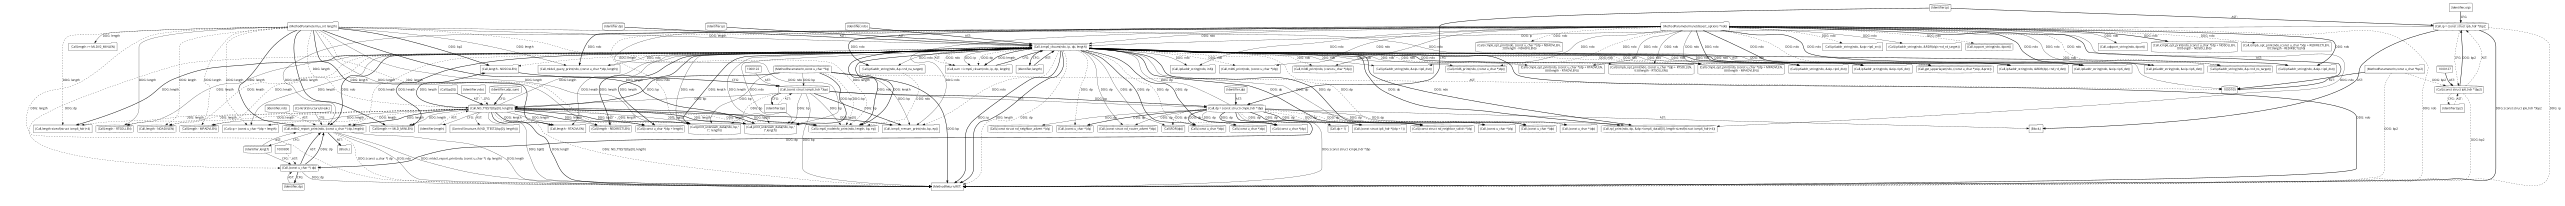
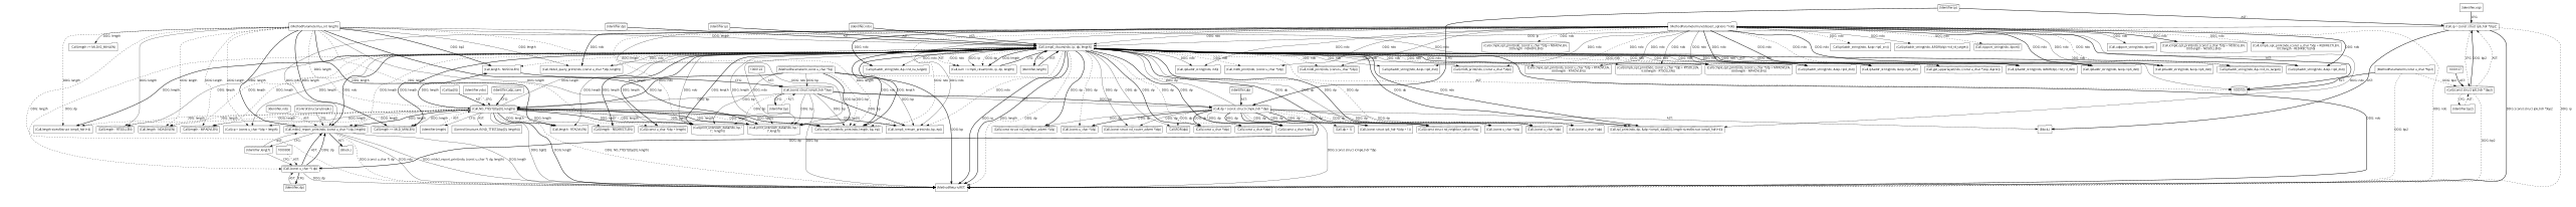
  digraph {
    fontname="Open Sans"
    node [fontname="Open Sans" shape=cylinder]
    edge [fontname="Open Sans" style=bold]
    n1 [label="(Call,mldv2_report_print(ndo, (const u_char *) dp, length))"]
    n2 [label="(Identifier,length)"]
    n3 [label="(Block,)" shape=folder]
    n4 [label="(MethodReturn,RET)" shape=folder]
    n5 [label="(Call,(const u_char *) dp)"]
    n6 [label="(Call,icmp6_cksum(ndo, ip, dp, length))"]
    n7 [label="(Call,icmp6_rrenum_print(ndo, bp, ep))" shape=folder]
    n8 [label="(Call,cp = (const u_char *)dp + length)" shape=folder]
    n9 [label="(Call,ip6addr_string(ndo, &oip->ip6_dst))" shape=folder]
    n10 [label="(Call,ip6addr_string(ndo, &p->nd_ns_target))"]
    n11 [label="(Call,ip6addr_string(ndo, &oip->ip6_dst))" shape=folder]
    n12 [label="(Call,(const u_char *)dp)"]
    n13 [label="(Call,ip6addr_string(ndo, in6))" shape=folder]
    n14 [label="(Call,(const u_char *)dp)" shape=folder]
    n15 [label="(Call,mld6_print(ndo, (const u_char *)dp))" shape=folder]
    n16 [label="(Call,rpl_print(ndo, dp, &dp->icmp6_data8[0], length-sizeof(struct icmp6_hdr)+4))"]
    n17 [label="(Call,(const u_char *)dp + length)"]
    n18 [label="(Call,mld6_print(ndo, (const u_char *)dp))"]
    n19 [label="(Call,ip6addr_string(ndo, &oip->ip6_dst))" shape=folder]
    n20 [label="(Call,mld6_print(ndo, (const u_char *)dp))"]
    n21 [label="(Call,ip6addr_string(ndo, &p->nd_na_target))" shape=folder]
    n22 [label="(Call,length - MPADVLEN)"]
    n23 [label="(Call,icmp6_opt_print(ndo, (const u_char *)dp + RTSOLLEN,\n\t\t\t\t\tlength - RTSOLLEN))"]
    n24 [label="(Call,length-sizeof(struct icmp6_hdr)+4)" shape=folder]
    n25 [label="(Call,(const struct nd_neighbor_advert *)dp)"]
    n26 [label="(Call,ip6addr_string(ndo, &oip->ip6_dst))" shape=folder]
    n27 [label="(Call,ip6addr_string(ndo, &oip->ip6_dst))" shape=folder]
    n28 [label="(Call,RDR(dp))"]
    n29 [label="(Call,(const u_char *)dp)"]
    n30 [label="(Call,(const u_char *)dp)" shape=folder]
    n31 [label="(Call,get_upperlayer(ndo, (const u_char *)oip, &prot))"]
    n32 [label="(Call,(const u_char *)dp)"]
    n33 [label="(Call,ip6addr_string(ndo, &RDR(dp)->nd_rd_dst))" shape=folder]
    n34 [label="(Call,length - RTSOLLEN)"]
    n35 [label="(Call,(const struct nd_router_advert *)dp)"]
    n36 [label="(Call,sum = icmp6_cksum(ndo, ip, dp, length))" shape=folder]
    n37 [label="(Call,(const struct nd_neighbor_solicit *)dp)"]
    n38 [label="(Call,ip6addr_string(ndo, &oip->ip6_dst))" shape=folder]
    n39 [label="(Call,length == MLD_MINLEN)"]
    n40 [label="(Call,mldv2_query_print(ndo, (const u_char *)dp, length))" shape=folder]
    n41 [label="(Call,length - RTADVLEN)" shape=folder]
    n42 [label="(Call,length - REDIRECTLEN)"]
    n43 [label="(Call,icmp6_opt_print(ndo, (const u_char *)dp + RTADVLEN,\n\t\t\t\t\tlength - RTADVLEN))" shape=folder]
    n44 [label="(Identifier,length)" shape=folder]
    n45 [label="(Call,length - NDADVLEN)"]
    n46 [label="(Call,length - NDSOLLEN)" shape=folder]
    n47 [label="(Call,(const u_char *)dp)" shape=folder]
    n48 [label="(Call,icmp6_nodeinfo_print(ndo, length, bp, ep))"]
    n49 [label="(Call,icmp6_opt_print(ndo, (const u_char *)dp + MPADVLEN,\n\t\t\t\t\tlength - MPADVLEN))"]
    n50 [label="(Call,print_unknown_data(ndo, bp,\"\n\t\", length))"]
    n51 [label="(Call,(const u_char *)dp)"]
    n52 [label="(Call,print_unknown_data(ndo, bp,\"\n\t\",length))"]
    n53 [label="(Identifier,dp)"]
    n54 [label="(Call,(const struct icmp6_hdr *)bp)"]
    n55 [label="(MethodParameterIn,netdissect_options *ndo)" shape=folder]
    n56 [label="(Call,icmp6_opt_print(ndo, (const u_char *)dp + NDADVLEN,\n\t\t\t\t\tlength - NDADVLEN))"]
    n57 [label="(Call,ip6addr_string(ndo, &oip->ip6_src))" shape=folder]
    n58 [label="(Call,ip6addr_string(ndo, &RDR(dp)->nd_rd_target))" shape=folder]
    n59 [label="(Call,tcpport_string(ndo, dport))"]
    n60 [label="(Call,udpport_string(ndo, dport))" shape=folder]
    n61 [label="(Call,icmp6_opt_print(ndo, (const u_char *)dp + NDSOLLEN,\n\t\t\t\t\tlength - NDSOLLEN))"]
    n62 [label="(Call,icmp6_opt_print(ndo, (const u_char *)dp + REDIRECTLEN,\n\t\t\t\t\tlength - REDIRECTLEN))" shape=folder]
    1000105
    n64 [label="(Call,ip = (const struct ip6_hdr *)bp2)"]
    n65 [label="(Call,(const struct ip6_hdr *)bp2)"]
    n66 [label="(Block,)" shape=folder]
    n67 [label="(Identifier,bp2)" shape=folder]
    n68 [label="(MethodParameterIn,const u_char *bp2)" shape=folder]
    n69 [label="(Call,dp = (const struct icmp6_hdr *)bp)"]
    n70 [label="(Call,(const struct ip6_hdr *)(dp + 1))" shape=folder]
    n71 [label="(Call,dp + 1)"]
    n72 [label="(Call,ND_TTEST2(bp[0], length))"]
    n73 [label="(Identifier,bp)" shape=folder]
    n74 [label="(Identifier,length)" shape=folder]
    n75 [label="(ControlStructure,if (ND_TTEST2(bp[0], length)))" shape=folder]
    n76 [label="(MethodParameterIn,const u_char *bp)"]
    n77 [label="(MethodParameterIn,u_int length)" shape=folder]
    n78 [label="(Call,length >= MLDV2_MINLEN)" shape=folder]
    n79 [label="(Identifier,udp_sum)"]
    n80 [label="(Identifier,ip)"]
    n81 [label="(Identifier,ndo)"]
    n82 [label="(Identifier,dp)"]
    n83 [label="(Call,bp[0])" shape=folder]
    n84 [label="(Identifier,oip)" shape=folder]
    n85 [label="(Identifier,ndo)"]
    n86 [label="(Identifier,dp)"]
    n87 [label="(Identifier,ndo)" shape=folder]
    n88 [label="(ControlStructure,break;)"]
    n89 [label="(Identifier,ip)"]
    1000127
    1000122
    1000800 [shape=folder]
    n1 -> n2 [label="CFG: " style=solid]
    n1 -> n3 [label="AST: "]
    n1 -> n4 [label="DDG: length" style=solid]
    n1 -> n4 [label="DDG: (const u_char *) dp" style=dashed]
    n1 -> n4 [label="DDG: ndo" style=solid]
    n1 -> n4 [label="DDG: mldv2_report_print(ndo, (const u_char *) dp, length)" style=solid]
    n2 -> n1 [label="AST: " style=solid]
    n2 -> n5 [label="CFG: " style=solid]
    n5 -> n1 [label="AST: "]
    n5 -> n1 [label="DDG: dp"]
    n5 -> n4 [label="DDG: dp" style=solid]
    n5 -> n53 [label="CFG: "]
    n6 -> n1 [label="DDG: ndo"]
    n6 -> n1 [label="DDG: length" style=dashed]
    n6 -> n4 [label="DDG: ndo"]
    n6 -> n4 [label="DDG: ip"]
    n6 -> n4 [label="DDG: length"]
    n6 -> n4 [label="DDG: dp" style=dashed]
    n6 -> n5 [label="DDG: dp" style=dashed]
    n6 -> n7 [label="DDG: ndo" style=dashed]
    n6 -> n8 [label="DDG: length" style=solid]
    n6 -> n9 [label="DDG: ndo"]
    n6 -> n10 [label="DDG: ndo" style=solid]
    n6 -> n11 [label="DDG: ndo"]
    n6 -> n12 [label="DDG: dp"]
    n6 -> n13 [label="DDG: ndo" style=solid]
    n6 -> n14 [label="DDG: dp" style=dashed]
    n6 -> n15 [label="DDG: ndo" style=dashed]
    n6 -> n16 [label="DDG: ndo"]
    n6 -> n16 [label="DDG: dp"]
    n6 -> n17 [label="DDG: length"]
    n6 -> n18 [label="DDG: ndo" style=dashed]
    n6 -> n19 [label="DDG: ndo" style=solid]
    n6 -> n20 [label="DDG: ndo" style=solid]
    n6 -> n21 [label="DDG: ndo" style=solid]
    n6 -> n22 [label="DDG: length" style=dashed]
    n6 -> n23 [label="DDG: ndo" style=dashed]
    n6 -> n24 [label="DDG: length"]
+   n6 -> n25 [label="DDG: dp"]
    n6 -> n26 [label="DDG: ndo" style=dashed]
    n6 -> n27 [label="DDG: ndo" style=dashed]
    n6 -> n28 [label="DDG: dp" style=solid]
    n6 -> n29 [label="DDG: dp" style=dashed]
    n6 -> n30 [label="DDG: dp"]
    n6 -> n31 [label="DDG: ndo" style=solid]
    n6 -> n32 [label="DDG: dp" style=dashed]
    n6 -> n33 [label="DDG: ndo" style=solid]
    n6 -> n34 [label="DDG: length" style=solid]
    n6 -> n35 [label="DDG: dp" style=solid]
    n6 -> n36 [label="AST: " style=dashed]
    n6 -> n36 [label="DDG: ndo" style=dashed]
    n6 -> n36 [label="DDG: ip" style=solid]
    n6 -> n36 [label="DDG: dp" style=dashed]
    n6 -> n36 [label="DDG: length"]
    n6 -> n37 [label="DDG: dp"]
    n6 -> n38 [label="DDG: ndo"]
    n6 -> n39 [label="DDG: length"]
    n6 -> n40 [label="DDG: ndo" style=solid]
    n6 -> n41 [label="DDG: length" style=solid]
    n6 -> n42 [label="DDG: length"]
    n6 -> n43 [label="DDG: ndo" style=solid]
    n6 -> n44 [label="CFG: "]
    n6 -> n45 [label="DDG: length" style=dashed]
    n6 -> n46 [label="DDG: length" style=dashed]
    n6 -> n47 [label="DDG: dp" style=solid]
    n6 -> n48 [label="DDG: ndo"]
    n6 -> n48 [label="DDG: length"]
    n6 -> n49 [label="DDG: ndo"]
    n6 -> n50 [label="DDG: ndo" style=solid]
    n6 -> n50 [label="DDG: length"]
    n6 -> n51 [label="DDG: dp"]
    n6 -> n52 [label="DDG: ndo" style=solid]
    n6 -> n52 [label="DDG: length" style=solid]
    n36 -> n6 [label="CFG: "]
    n44 -> n6 [label="AST: "]
    n46 -> n54 [label="CFG: "]
    n53 -> n5 [label="AST: " style=solid]
    n54 -> n4 [label="DDG: bp" style=solid]
    n54 -> n7 [label="DDG: bp"]
    n54 -> n48 [label="DDG: bp" style=solid]
    n54 -> n50 [label="DDG: bp" style=dashed]
    n54 -> n52 [label="DDG: bp" style=solid]
    n54 -> n69 [label="AST: " style=solid]
    n54 -> n69 [label="DDG: bp"]
    n54 -> n72 [label="DDG: bp" style=solid]
    n54 -> n73 [label="CFG: "]
    n55 -> n1 [label="DDG: ndo" style=solid]
    n55 -> n4 [label="DDG: ndo" style=dashed]
    n55 -> n6 [label="DDG: ndo" style=solid]
    n55 -> n7 [label="DDG: ndo" style=solid]
    n55 -> n9 [label="DDG: ndo" style=solid]
    n55 -> n10 [label="DDG: ndo" style=dashed]
    n55 -> n11 [label="DDG: ndo"]
    n55 -> n13 [label="DDG: ndo" style=solid]
    n55 -> n15 [label="DDG: ndo" style=solid]
    n55 -> n16 [label="DDG: ndo" style=solid]
    n55 -> n18 [label="DDG: ndo" style=solid]
    n55 -> n19 [label="DDG: ndo" style=solid]
    n55 -> n20 [label="DDG: ndo" style=dashed]
    n55 -> n21 [label="DDG: ndo"]
    n55 -> n23 [label="DDG: ndo" style=solid]
    n55 -> n26 [label="DDG: ndo"]
    n55 -> n27 [label="DDG: ndo"]
    n55 -> n31 [label="DDG: ndo" style=dashed]
    n55 -> n33 [label="DDG: ndo"]
    n55 -> n38 [label="DDG: ndo"]
    n55 -> n40 [label="DDG: ndo"]
    n55 -> n43 [label="DDG: ndo" style=solid]
-   n21 -> n48 [label="DDG: ndo" style=dashed]
+   n55 -> n48 [label="DDG: ndo" style=dashed]
    n55 -> n49 [label="DDG: ndo" style=solid]
    n55 -> n50 [label="DDG: ndo" style=dashed]
    n55 -> n52 [label="DDG: ndo" style=solid]
    n55 -> n56 [label="DDG: ndo" style=dashed]
    n55 -> n57 [label="DDG: ndo" style=dashed]
    n55 -> n58 [label="DDG: ndo" style=solid]
    n55 -> n59 [label="DDG: ndo" style=dashed]
    n55 -> n60 [label="DDG: ndo" style=solid]
    n55 -> n61 [label="DDG: ndo"]
    n55 -> n62 [label="DDG: ndo" style=dashed]
    n55 -> 1000105 [label="AST: "]
    n64 -> n4 [label="DDG: (const struct ip6_hdr *)bp2"]
    n64 -> n4 [label="DDG: ip" style=dashed]
    n64 -> n6 [label="DDG: ip" style=solid]
    n64 -> n65 [label="CFG: " style=dashed]
    n64 -> n66 [label="AST: "]
    n65 -> n4 [label="DDG: bp2" style=dashed]
    n65 -> n64 [label="AST: " style=dashed]
    n65 -> n64 [label="DDG: bp2"]
    n65 -> n67 [label="CFG: " style=dashed]
    n67 -> n65 [label="AST: " style=dashed]
    n68 -> n4 [label="DDG: bp2" style=dashed]
    n68 -> 1000105 [label="AST: "]
    n68 -> n65 [label="DDG: bp2" style=dashed]
    n69 -> n4 [label="DDG: (const struct icmp6_hdr *)bp" style=solid]
    n69 -> n5 [label="DDG: dp"]
    n69 -> n6 [label="DDG: dp" style=solid]
    n69 -> n12 [label="DDG: dp"]
    n69 -> n14 [label="DDG: dp" style=solid]
    n69 -> n16 [label="DDG: dp" style=solid]
    n69 -> n25 [label="DDG: dp" style=solid]
    n69 -> n28 [label="DDG: dp" style=dashed]
    n69 -> n29 [label="DDG: dp" style=solid]
    n69 -> n30 [label="DDG: dp"]
    n69 -> n32 [label="DDG: dp"]
    n69 -> n35 [label="DDG: dp" style=solid]
    n69 -> n37 [label="DDG: dp"]
    n69 -> n47 [label="DDG: dp" style=dashed]
    n69 -> n51 [label="DDG: dp" style=dashed]
    n69 -> n66 [label="AST: " style=solid]
    n69 -> n70 [label="DDG: dp"]
    n69 -> n71 [label="DDG: dp" style=dashed]
    n72 -> n1 [label="DDG: length"]
    n72 -> n4 [label="DDG: bp[0]" style=solid]
    n72 -> n4 [label="DDG: length"]
    n72 -> n4 [label="DDG: ND_TTEST2(bp[0], length)" style=dashed]
    n72 -> n6 [label="DDG: length" style=solid]
    n72 -> n7 [label="DDG: bp[0]"]
    n72 -> n8 [label="DDG: length" style=dashed]
-   n72 -> n17 [label="DDG: length"]
    n72 -> n22 [label="DDG: length" style=solid]
    n72 -> n24 [label="DDG: length" style=dashed]
    n72 -> n34 [label="DDG: length" style=dashed]
    n72 -> n39 [label="DDG: length" style=solid]
    n72 -> n41 [label="DDG: length"]
    n72 -> n42 [label="DDG: length" style=solid]
    n72 -> n45 [label="DDG: length" style=dashed]
    n72 -> n46 [label="DDG: length"]
    n72 -> n48 [label="DDG: length" style=dashed]
    n72 -> n48 [label="DDG: bp[0]"]
    n72 -> n50 [label="DDG: bp[0]"]
    n72 -> n50 [label="DDG: length" style=dashed]
    n72 -> n52 [label="DDG: bp[0]" style=solid]
    n72 -> n52 [label="DDG: length"]
    n72 -> n74 [label="CFG: " style=solid]
    n72 -> n75 [label="AST: " style=solid]
    n73 -> n54 [label="AST: " style=dashed]
    n74 -> n72 [label="AST: " style=dashed]
    n76 -> n4 [label="DDG: bp"]
    n76 -> n7 [label="DDG: bp" style=solid]
    n76 -> n48 [label="DDG: bp" style=dashed]
    n76 -> n50 [label="DDG: bp" style=solid]
    n76 -> n52 [label="DDG: bp"]
    n76 -> n54 [label="DDG: bp" style=solid]
    n76 -> 1000105 [label="AST: " style=dashed]
    n76 -> n72 [label="DDG: bp"]
    n77 -> n1 [label="DDG: length"]
    n77 -> n4 [label="DDG: length" style=dashed]
    n77 -> n6 [label="DDG: length" style=solid]
    n77 -> n8 [label="DDG: length" style=dashed]
    n77 -> n17 [label="DDG: length" style=dashed]
    n77 -> n22 [label="DDG: length" style=dashed]
    n77 -> n24 [label="DDG: length" style=dashed]
    n77 -> n34 [label="DDG: length" style=solid]
    n77 -> n39 [label="DDG: length"]
    n77 -> n40 [label="DDG: length" style=solid]
    n77 -> n41 [label="DDG: length"]
-   n77 -> n42 [label="DDG: length" style=solid]
    n77 -> n45 [label="DDG: length" style=dashed]
    n77 -> n46 [label="DDG: bp2"]
    n77 -> n48 [label="DDG: length" style=dashed]
    n77 -> n50 [label="DDG: length" style=solid]
    n77 -> n52 [label="DDG: length"]
    n77 -> 1000105 [label="AST: " style=solid]
    n77 -> n72 [label="DDG: length" style=dashed]
    n77 -> n78 [label="DDG: length" style=solid]
    n79 -> n72 [label="CFG: "]
    n80 -> n64 [label="AST: "]
    n80 -> n69 [label="CFG: "]
    n81 -> n6 [label="AST: "]
    n82 -> n6 [label="AST: "]
    n83 -> n72 [label="AST: "]
    n84 -> n64 [label="CFG: "]
    n85 -> n1 [label="AST: " style=dashed]
    n86 -> n69 [label="AST: "]
    n87 -> n72 [label="CFG: " style=dashed]
    n88 -> n1 [label="CFG: " style=solid]
    n89 -> n6 [label="AST: "]
    1000127 -> n65 [label="AST: "]
    1000122 -> n54 [label="AST: " style=solid]
    1000800 -> n5 [label="AST: " style=dashed]
  }
